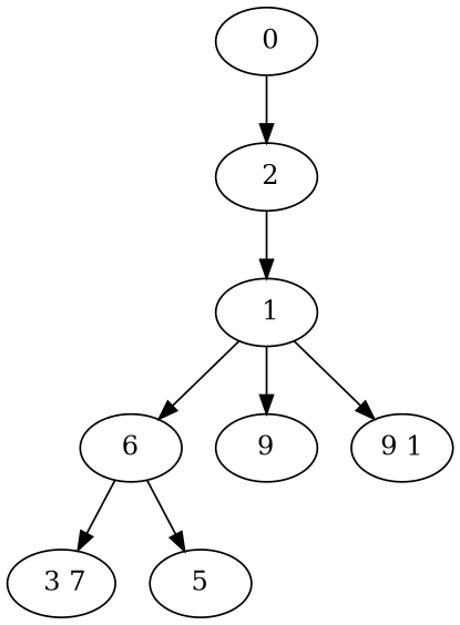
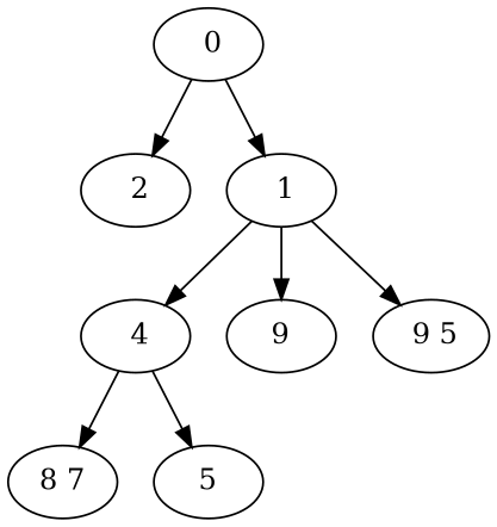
  digraph {
    " 0"
    " 2"
    " 1"
-   " 4" [label=6]
+   " 4"
    n5 [label=9]
-   " 9 5" [label="9 1"]
-   " 3 7"
+   " 9 5"
+   " 3 7" [label="8 7"]
    n8 [label=5]
    " 0" -> " 2"
-   " 2" -> " 1"
+   " 0" -> " 1"
    " 1" -> " 4"
    " 1" -> n5
    " 1" -> " 9 5"
    " 4" -> " 3 7"
    " 4" -> n8
  }
